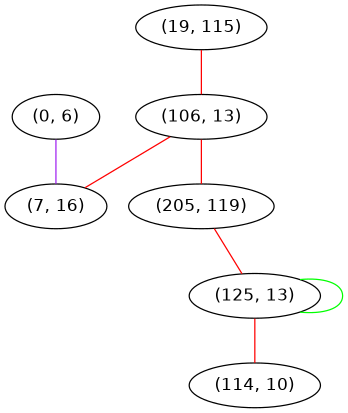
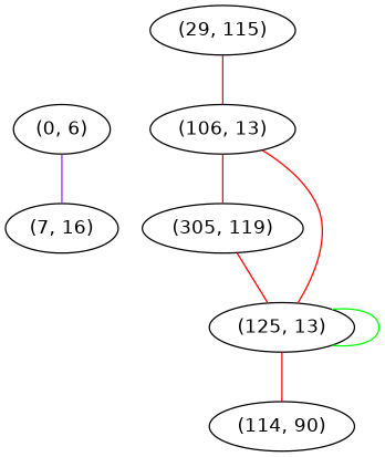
  graph {
    fontname="DejaVu Sans"
    node [fontname="DejaVu Sans"]
    edge [color=red fontname="DejaVu Sans" weight=1]
-   "(205, 119)"
+   "(205, 119)" [label="(305, 119)"]
    "(125, 13)"
-   "(114, 10)"
-   "(29, 115)" [label="(19, 115)"]
+   "(114, 10)" [label="(114, 90)"]
+   "(29, 115)"
    "(106, 13)"
    "(7, 16)"
    n7 [label="(0, 6)"]
    "(205, 119)" -- "(125, 13)"
    "(125, 13)" -- "(125, 13)" [color=green weight=2]
    "(125, 13)" -- "(114, 10)"
    "(29, 115)" -- "(106, 13)"
    "(106, 13)" -- "(205, 119)"
-   "(106, 13)" -- "(7, 16)"
+   "(106, 13)" -- "(125, 13)"
    n7 -- "(7, 16)" [color=purple weight=4]
  }
